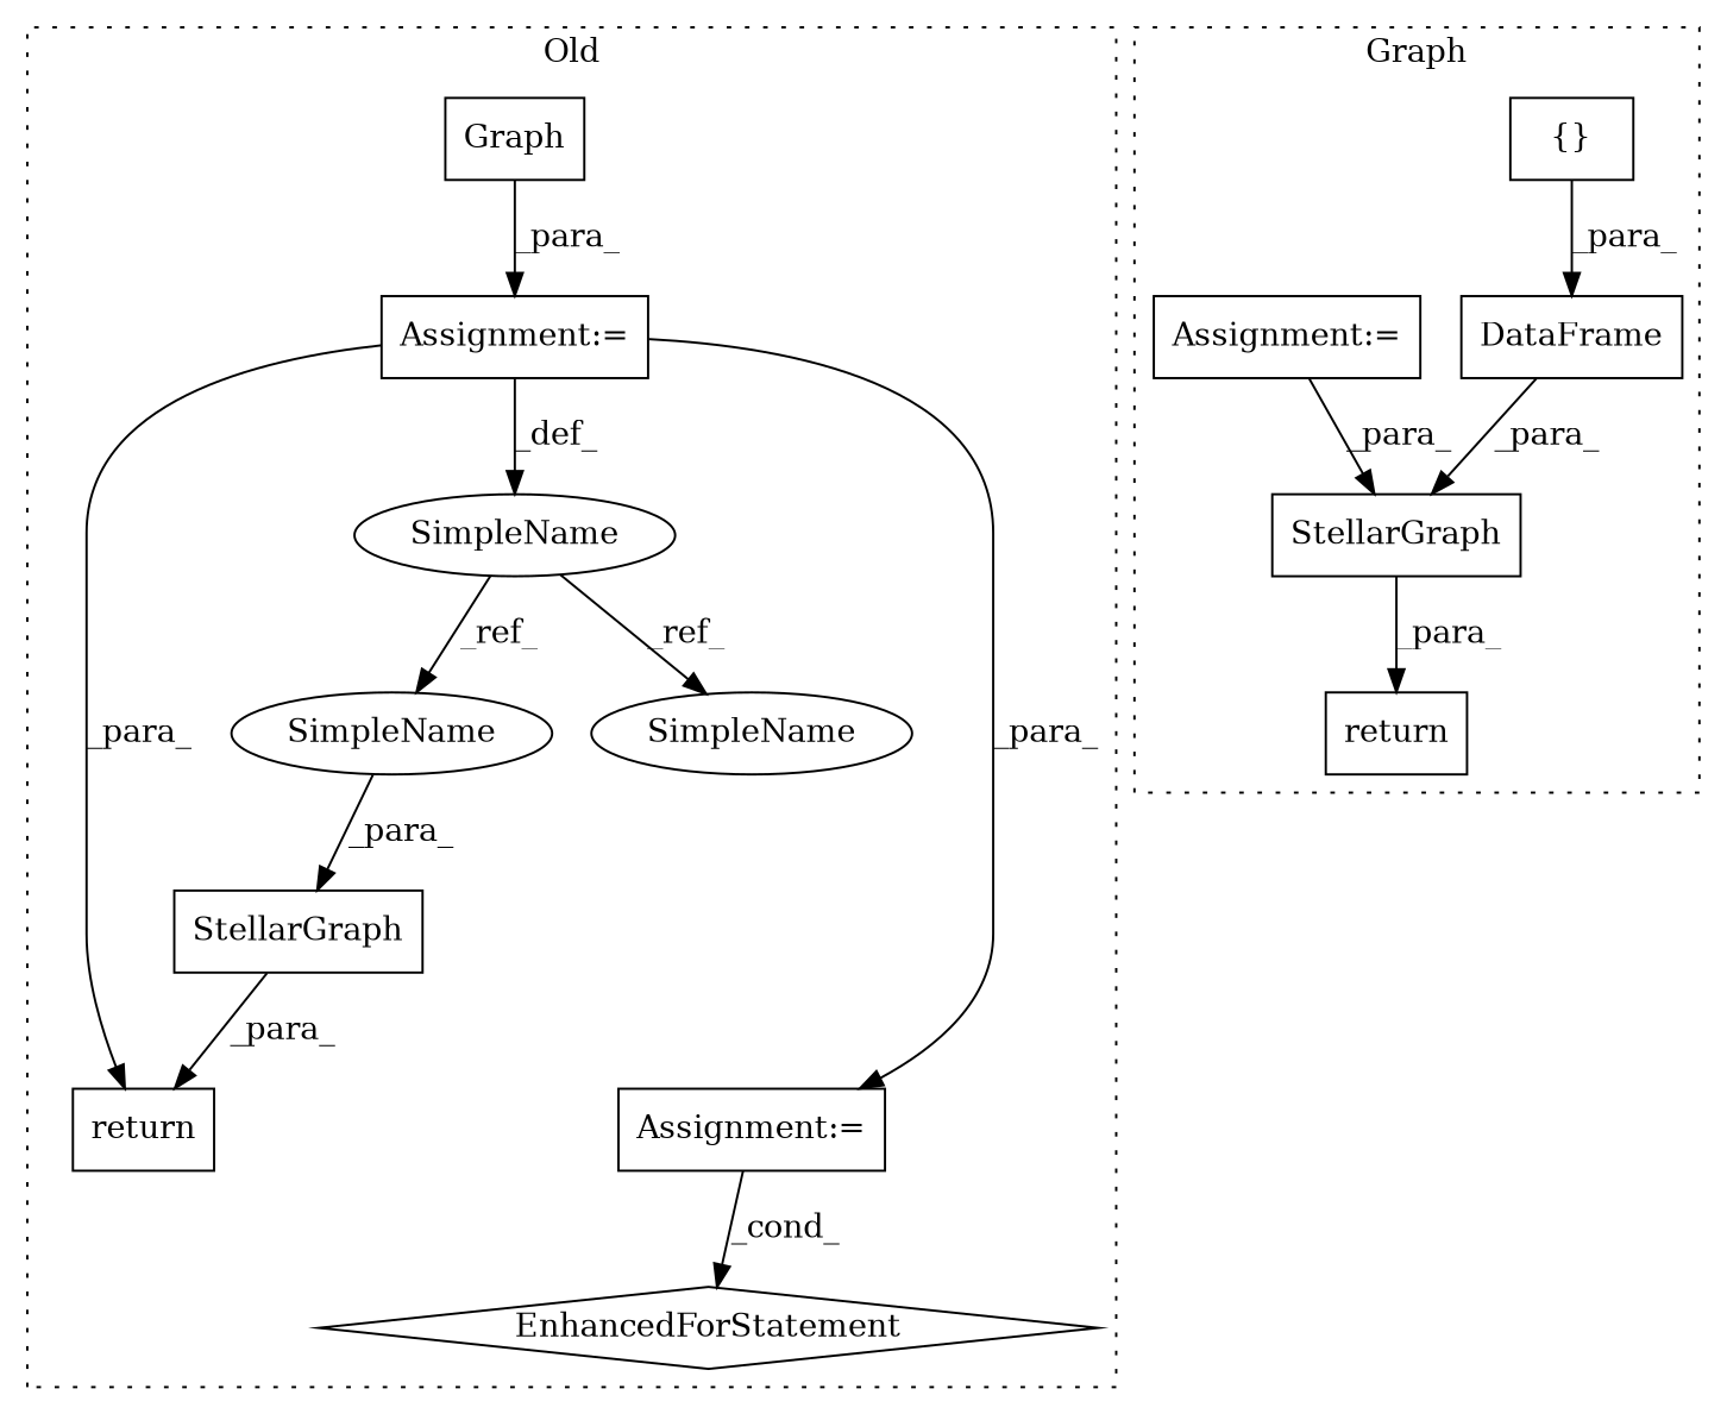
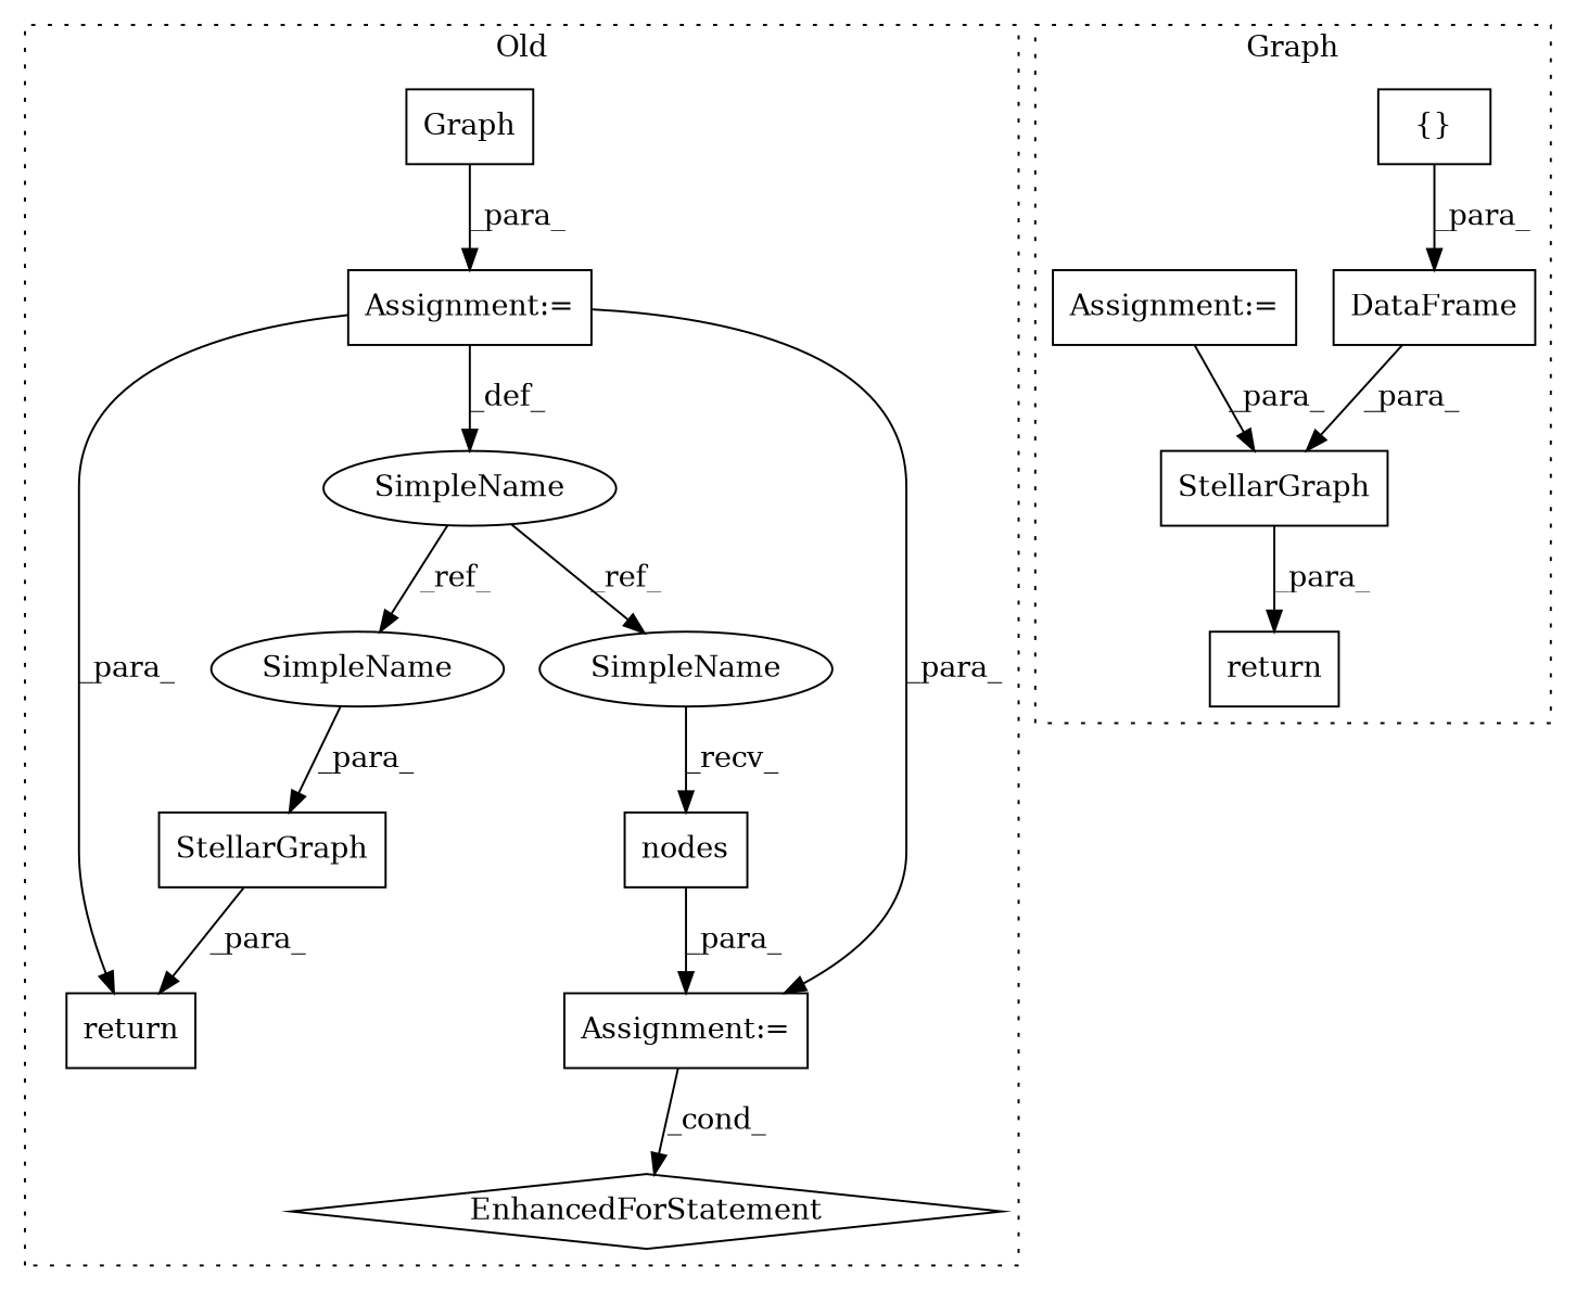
  digraph {
    node [a=32 l=1 s="1572,1666" shape=box]
    n1 [l="13,1" label=StellarGraph s="1797,1821"]
    n2 [a=41 l=7 label=return s=1828]
    n3 [l=7 label="Graph" s=1311]
    n4 [a=70 l="69,2" label=EnhancedForStatement shape=diamond]
    n5 [a=42 label=SimpleName s=1300 shape=ellipse]
+   n6 [l="6,1" label=nodes s="1655,1665"]
    n7 [a=7 label="Assignment:=" s=1301]
    n8 [a=7 l="69,2" label="Assignment:="]
    n9 [a=42 label=SimpleName s=1810 shape=ellipse]
    n10 [a=42 label=SimpleName s=1653 shape=ellipse]
    n11 [a=41 l=7 label=return s=1071]
    n12 [l="13,1" label=StellarGraph s="1078,1126"]
    n13 [a=4 l=2 label="{}" s=839]
    n14 [l="10,1" label=DataFrame s="862,886"]
    n15 [a=7 label="Assignment:=" s=898]
    subgraph cluster_1 {
      label=Old
      style=dotted
      n1
      n2
      n3
      n4
      n5
+     n6
      n7
      n8
      n9
      n10
    }
    subgraph cluster_2 {
      label="Graph"
      style=dotted
      n11
      n12
      n13
      n14
      n15
    }
    n1 -> n2 [label=_para_]
    n3 -> n7 [label=_para_]
    n5 -> n9 [label=_ref_]
    n5 -> n10 [label=_ref_]
+   n6 -> n8 [label=_para_]
    n7 -> n2 [label=_para_]
    n7 -> n5 [label=_def_]
    n7 -> n8 [label=_para_]
    n8 -> n4 [label=_cond_]
    n9 -> n1 [label=_para_]
+   n10 -> n6 [label=_recv_]
    n12 -> n11 [label=_para_]
    n13 -> n14 [label=_para_]
    n14 -> n12 [label=_para_]
    n15 -> n12 [label=_para_]
  }
